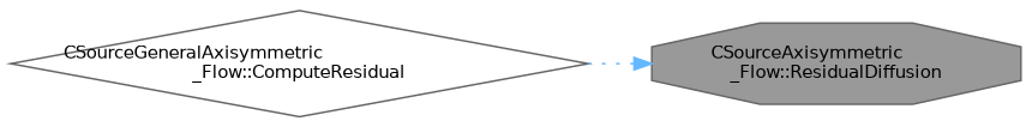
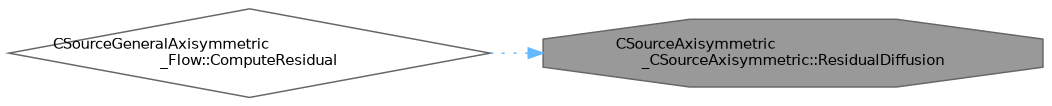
  digraph {
    rankdir=RL
    node [fontname=Helvetica fontsize=10 style=filled]
-   n1 [color=gray40 fillcolor=grey60 fontcolor=black height=0.2 label="CSourceAxisymmetric\l_Flow::ResidualDiffusion" shape=octagon width=0.4]
+   n1 [color=gray40 fillcolor=grey60 fontcolor=black height=0.2 label="CSourceAxisymmetric\l_CSourceAxisymmetric::ResidualDiffusion" shape=octagon width=0.4]
    n2 [color=grey40 fillcolor=white height=0.2 label="CSourceGeneralAxisymmetric\l_Flow::ComputeResidual" shape=diamond width=0.4]
    n1 -> n2 [color=steelblue1 dir=back fontname=Helvetica fontsize=10 labelfontname=Helvetica labelfontsize=10 style=dotted]
  }
